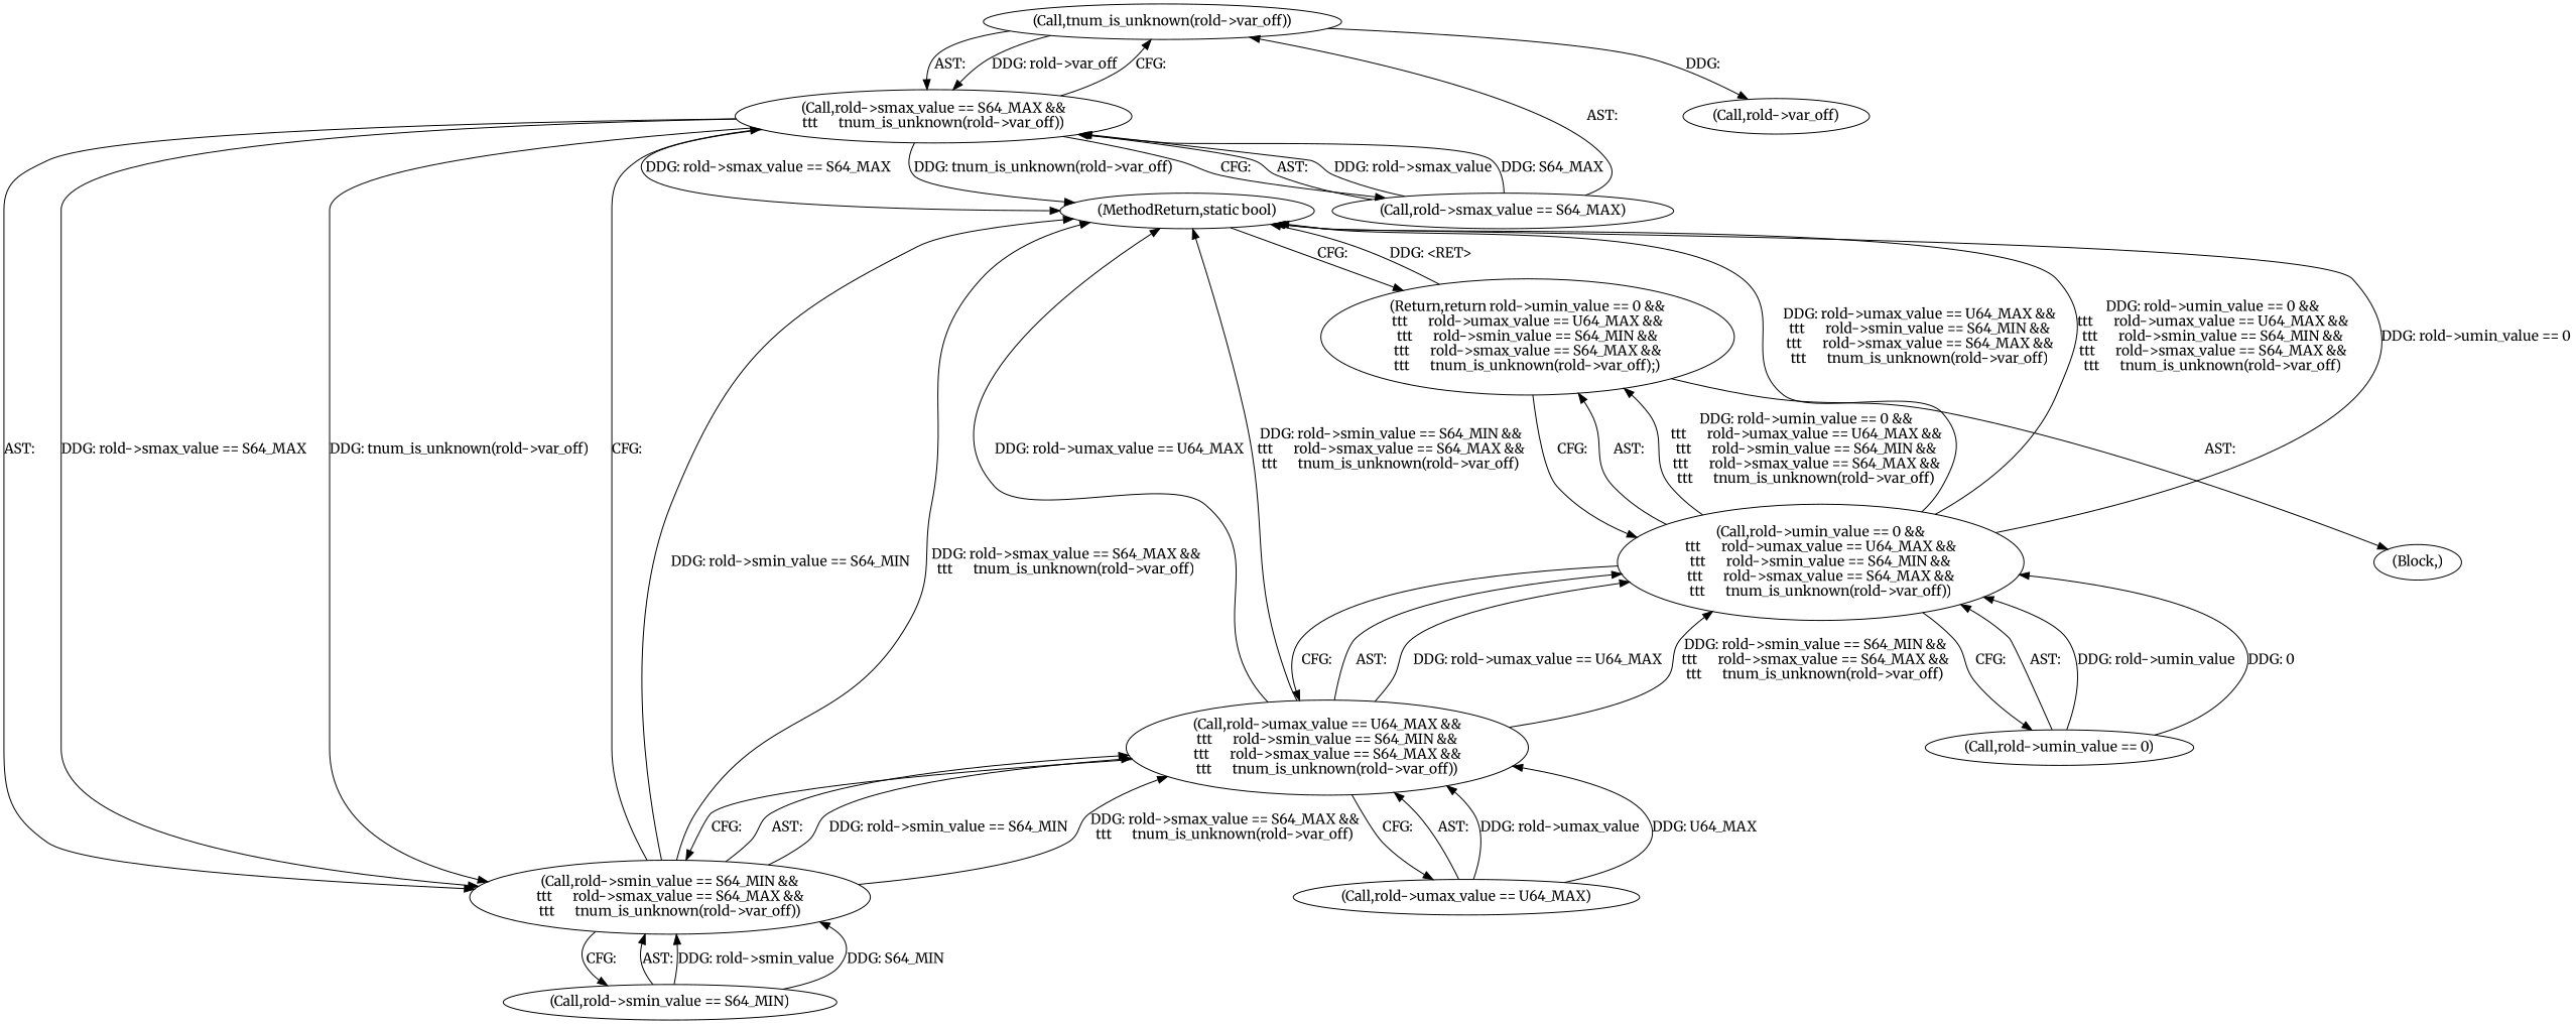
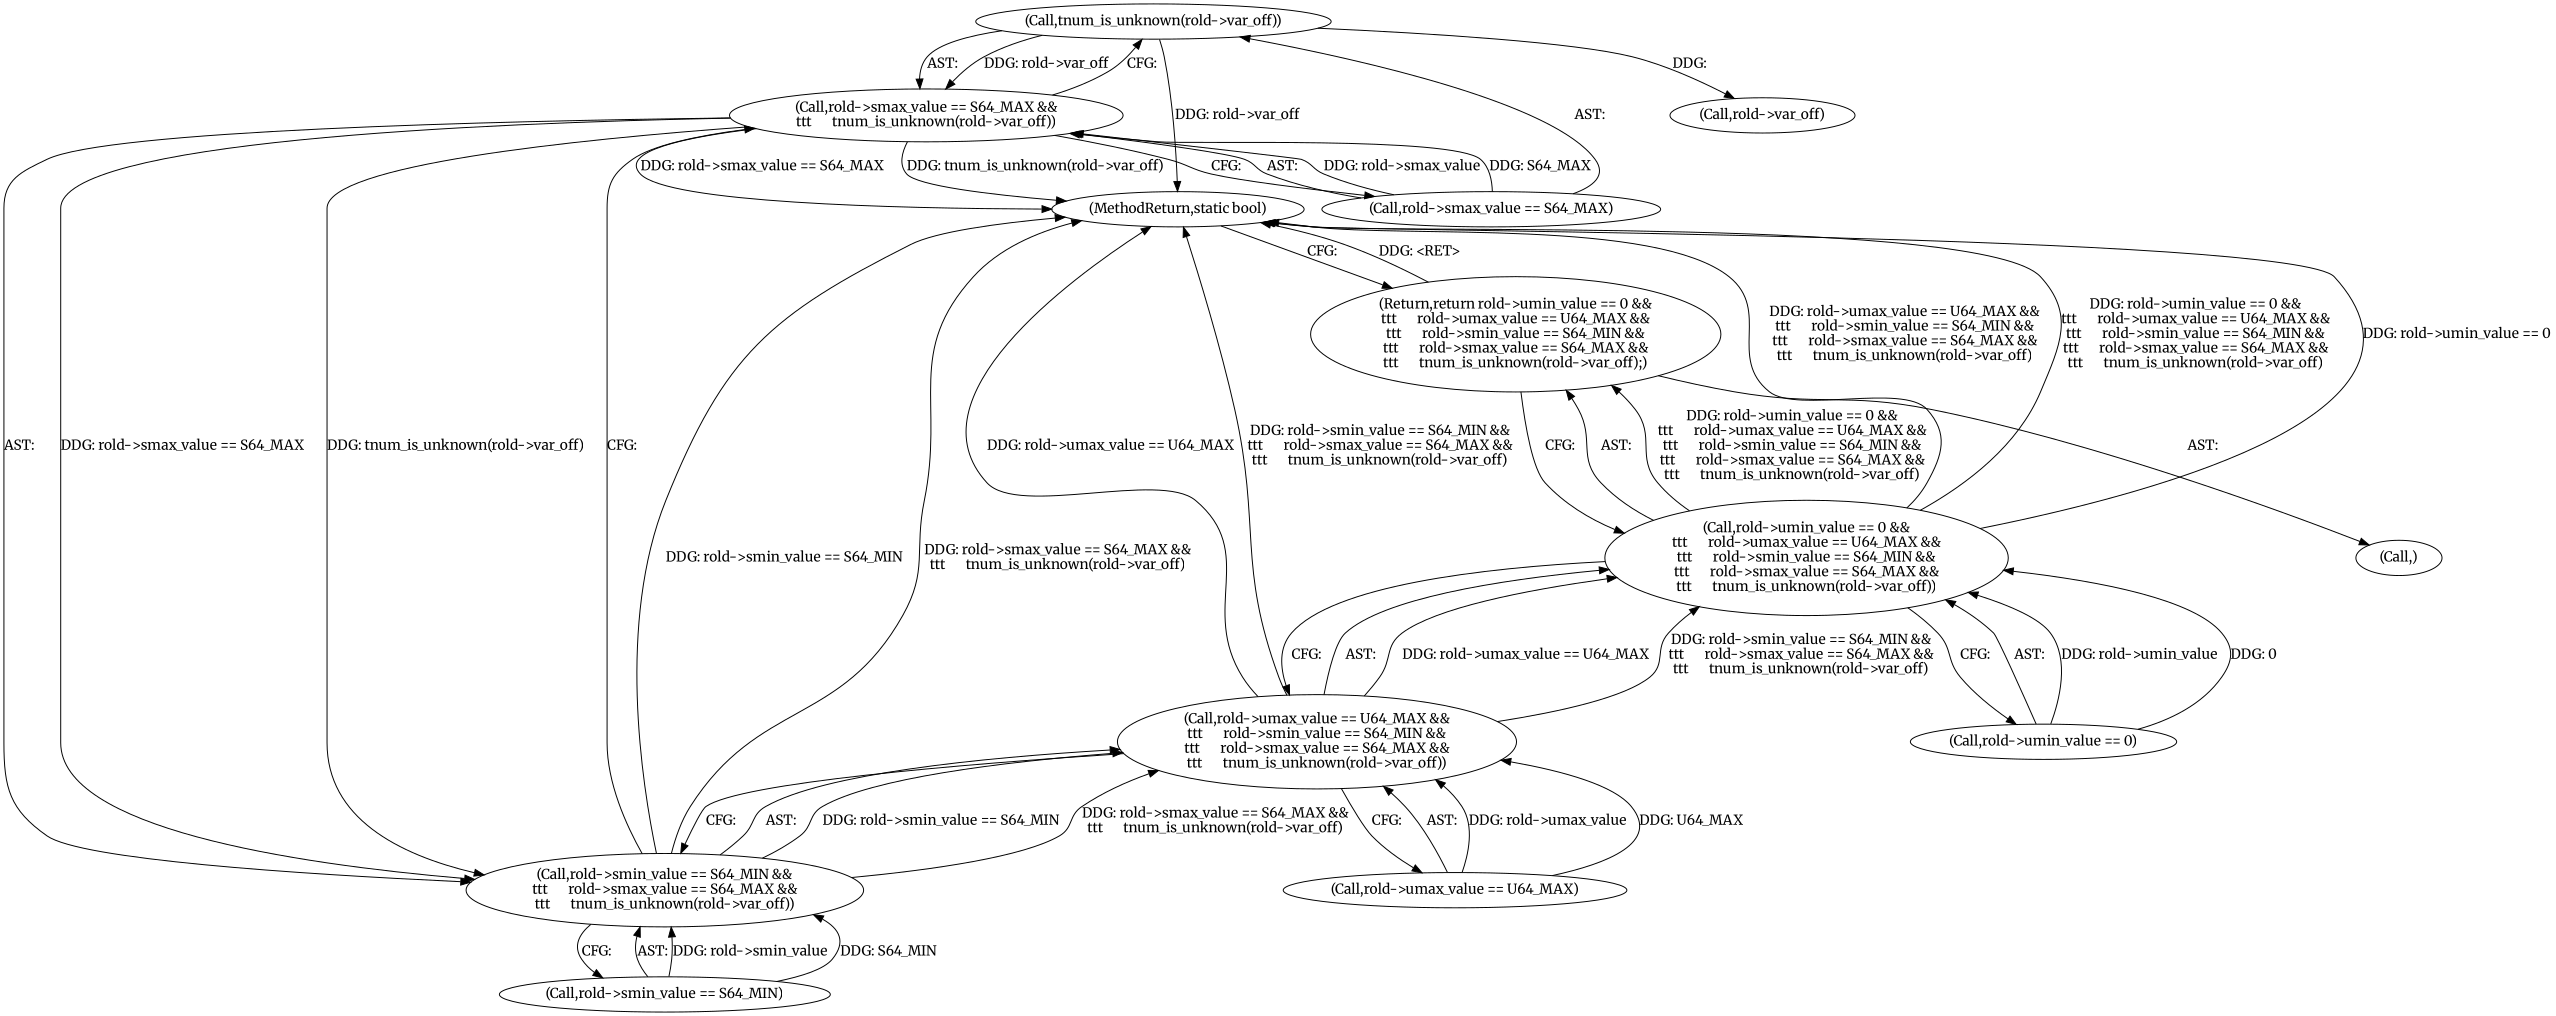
  digraph {
    fontname=Merriweather
    node [fontname=Merriweather]
    edge [fontname=Merriweather]
    n1 [label="(Call,tnum_is_unknown(rold->var_off))"]
    n2 [label="(Call,rold->smax_value == S64_MAX &&\n\t\t\t       tnum_is_unknown(rold->var_off))"]
    n3 [label="(Call,rold->var_off)"]
    n4 [label="(MethodReturn,static bool)"]
    n5 [label="(Call,rold->smin_value == S64_MIN &&\n\t\t\t       rold->smax_value == S64_MAX &&\n\t\t\t       tnum_is_unknown(rold->var_off))"]
    n6 [label="(Call,rold->smax_value == S64_MAX)"]
    n7 [label="(Return,return rold->umin_value == 0 &&\n\t\t\t       rold->umax_value == U64_MAX &&\n\t\t\t       rold->smin_value == S64_MIN &&\n\t\t\t       rold->smax_value == S64_MAX &&\n\t\t\t       tnum_is_unknown(rold->var_off);)"]
    n8 [label="(Call,rold->umax_value == U64_MAX &&\n\t\t\t       rold->smin_value == S64_MIN &&\n\t\t\t       rold->smax_value == S64_MAX &&\n\t\t\t       tnum_is_unknown(rold->var_off))"]
    n9 [label="(Call,rold->smin_value == S64_MIN)"]
    n10 [label="(Call,rold->umin_value == 0 &&\n\t\t\t       rold->umax_value == U64_MAX &&\n\t\t\t       rold->smin_value == S64_MIN &&\n\t\t\t       rold->smax_value == S64_MAX &&\n\t\t\t       tnum_is_unknown(rold->var_off))"]
    n11 [label="(Call,rold->umax_value == U64_MAX)"]
    n12 [label="(Call,rold->umin_value == 0)"]
-   n13 [label="(Block,)"]
+   n13 [label="(Call,)"]
    n1 -> n2 [label="AST: "]
    n1 -> n2 [label="DDG: rold->var_off"]
    n1 -> n3 [label="DDG: "]
+   n1 -> n4 [label="DDG: rold->var_off"]
    n2 -> n1 [label="CFG: "]
    n2 -> n4 [label="DDG: rold->smax_value == S64_MAX"]
    n2 -> n4 [label="DDG: tnum_is_unknown(rold->var_off)"]
    n2 -> n5 [label="AST: "]
    n2 -> n5 [label="DDG: rold->smax_value == S64_MAX"]
    n2 -> n5 [label="DDG: tnum_is_unknown(rold->var_off)"]
    n2 -> n6 [label="CFG: "]
    n4 -> n7 [label="CFG: "]
    n5 -> n2 [label="CFG: "]
    n5 -> n4 [label="DDG: rold->smin_value == S64_MIN"]
    n5 -> n4 [label="DDG: rold->smax_value == S64_MAX &&\n\t\t\t       tnum_is_unknown(rold->var_off)"]
    n5 -> n8 [label="AST: "]
    n5 -> n8 [label="DDG: rold->smin_value == S64_MIN"]
    n5 -> n8 [label="DDG: rold->smax_value == S64_MAX &&\n\t\t\t       tnum_is_unknown(rold->var_off)"]
    n5 -> n9 [label="CFG: "]
    n6 -> n1 [label="AST: "]
    n6 -> n2 [label="AST: "]
    n6 -> n2 [label="DDG: rold->smax_value"]
    n6 -> n2 [label="DDG: S64_MAX"]
    n7 -> n4 [label="DDG: <RET>"]
    n7 -> n10 [label="CFG: "]
    n7 -> n13 [label="AST: "]
    n8 -> n4 [label="DDG: rold->umax_value == U64_MAX"]
    n8 -> n4 [label="DDG: rold->smin_value == S64_MIN &&\n\t\t\t       rold->smax_value == S64_MAX &&\n\t\t\t       tnum_is_unknown(rold->var_off)"]
    n8 -> n5 [label="CFG: "]
    n8 -> n10 [label="AST: "]
    n8 -> n10 [label="DDG: rold->umax_value == U64_MAX"]
    n8 -> n10 [label="DDG: rold->smin_value == S64_MIN &&\n\t\t\t       rold->smax_value == S64_MAX &&\n\t\t\t       tnum_is_unknown(rold->var_off)"]
    n8 -> n11 [label="CFG: "]
    n9 -> n5 [label="AST: "]
    n9 -> n5 [label="DDG: rold->smin_value"]
    n9 -> n5 [label="DDG: S64_MIN"]
    n10 -> n4 [label="DDG: rold->umax_value == U64_MAX &&\n\t\t\t       rold->smin_value == S64_MIN &&\n\t\t\t       rold->smax_value == S64_MAX &&\n\t\t\t       tnum_is_unknown(rold->var_off)"]
    n10 -> n4 [label="DDG: rold->umin_value == 0 &&\n\t\t\t       rold->umax_value == U64_MAX &&\n\t\t\t       rold->smin_value == S64_MIN &&\n\t\t\t       rold->smax_value == S64_MAX &&\n\t\t\t       tnum_is_unknown(rold->var_off)"]
    n10 -> n4 [label="DDG: rold->umin_value == 0"]
    n10 -> n7 [label="AST: "]
    n10 -> n7 [label="DDG: rold->umin_value == 0 &&\n\t\t\t       rold->umax_value == U64_MAX &&\n\t\t\t       rold->smin_value == S64_MIN &&\n\t\t\t       rold->smax_value == S64_MAX &&\n\t\t\t       tnum_is_unknown(rold->var_off)"]
    n10 -> n8 [label="CFG: "]
    n10 -> n12 [label="CFG: "]
    n11 -> n8 [label="AST: "]
    n11 -> n8 [label="DDG: rold->umax_value"]
    n11 -> n8 [label="DDG: U64_MAX"]
    n12 -> n10 [label="AST: "]
    n12 -> n10 [label="DDG: rold->umin_value"]
    n12 -> n10 [label="DDG: 0"]
  }
